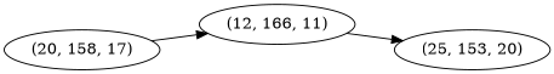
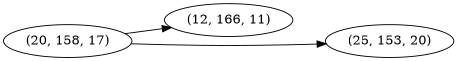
  digraph {
    rankdir=LR
    "(20, 158, 17)"
    "(12, 166, 11)"
    "(25, 153, 20)"
    "(20, 158, 17)" -> "(12, 166, 11)"
-   "(12, 166, 11)" -> "(25, 153, 20)"
+   "(20, 158, 17)" -> "(25, 153, 20)"
  }
